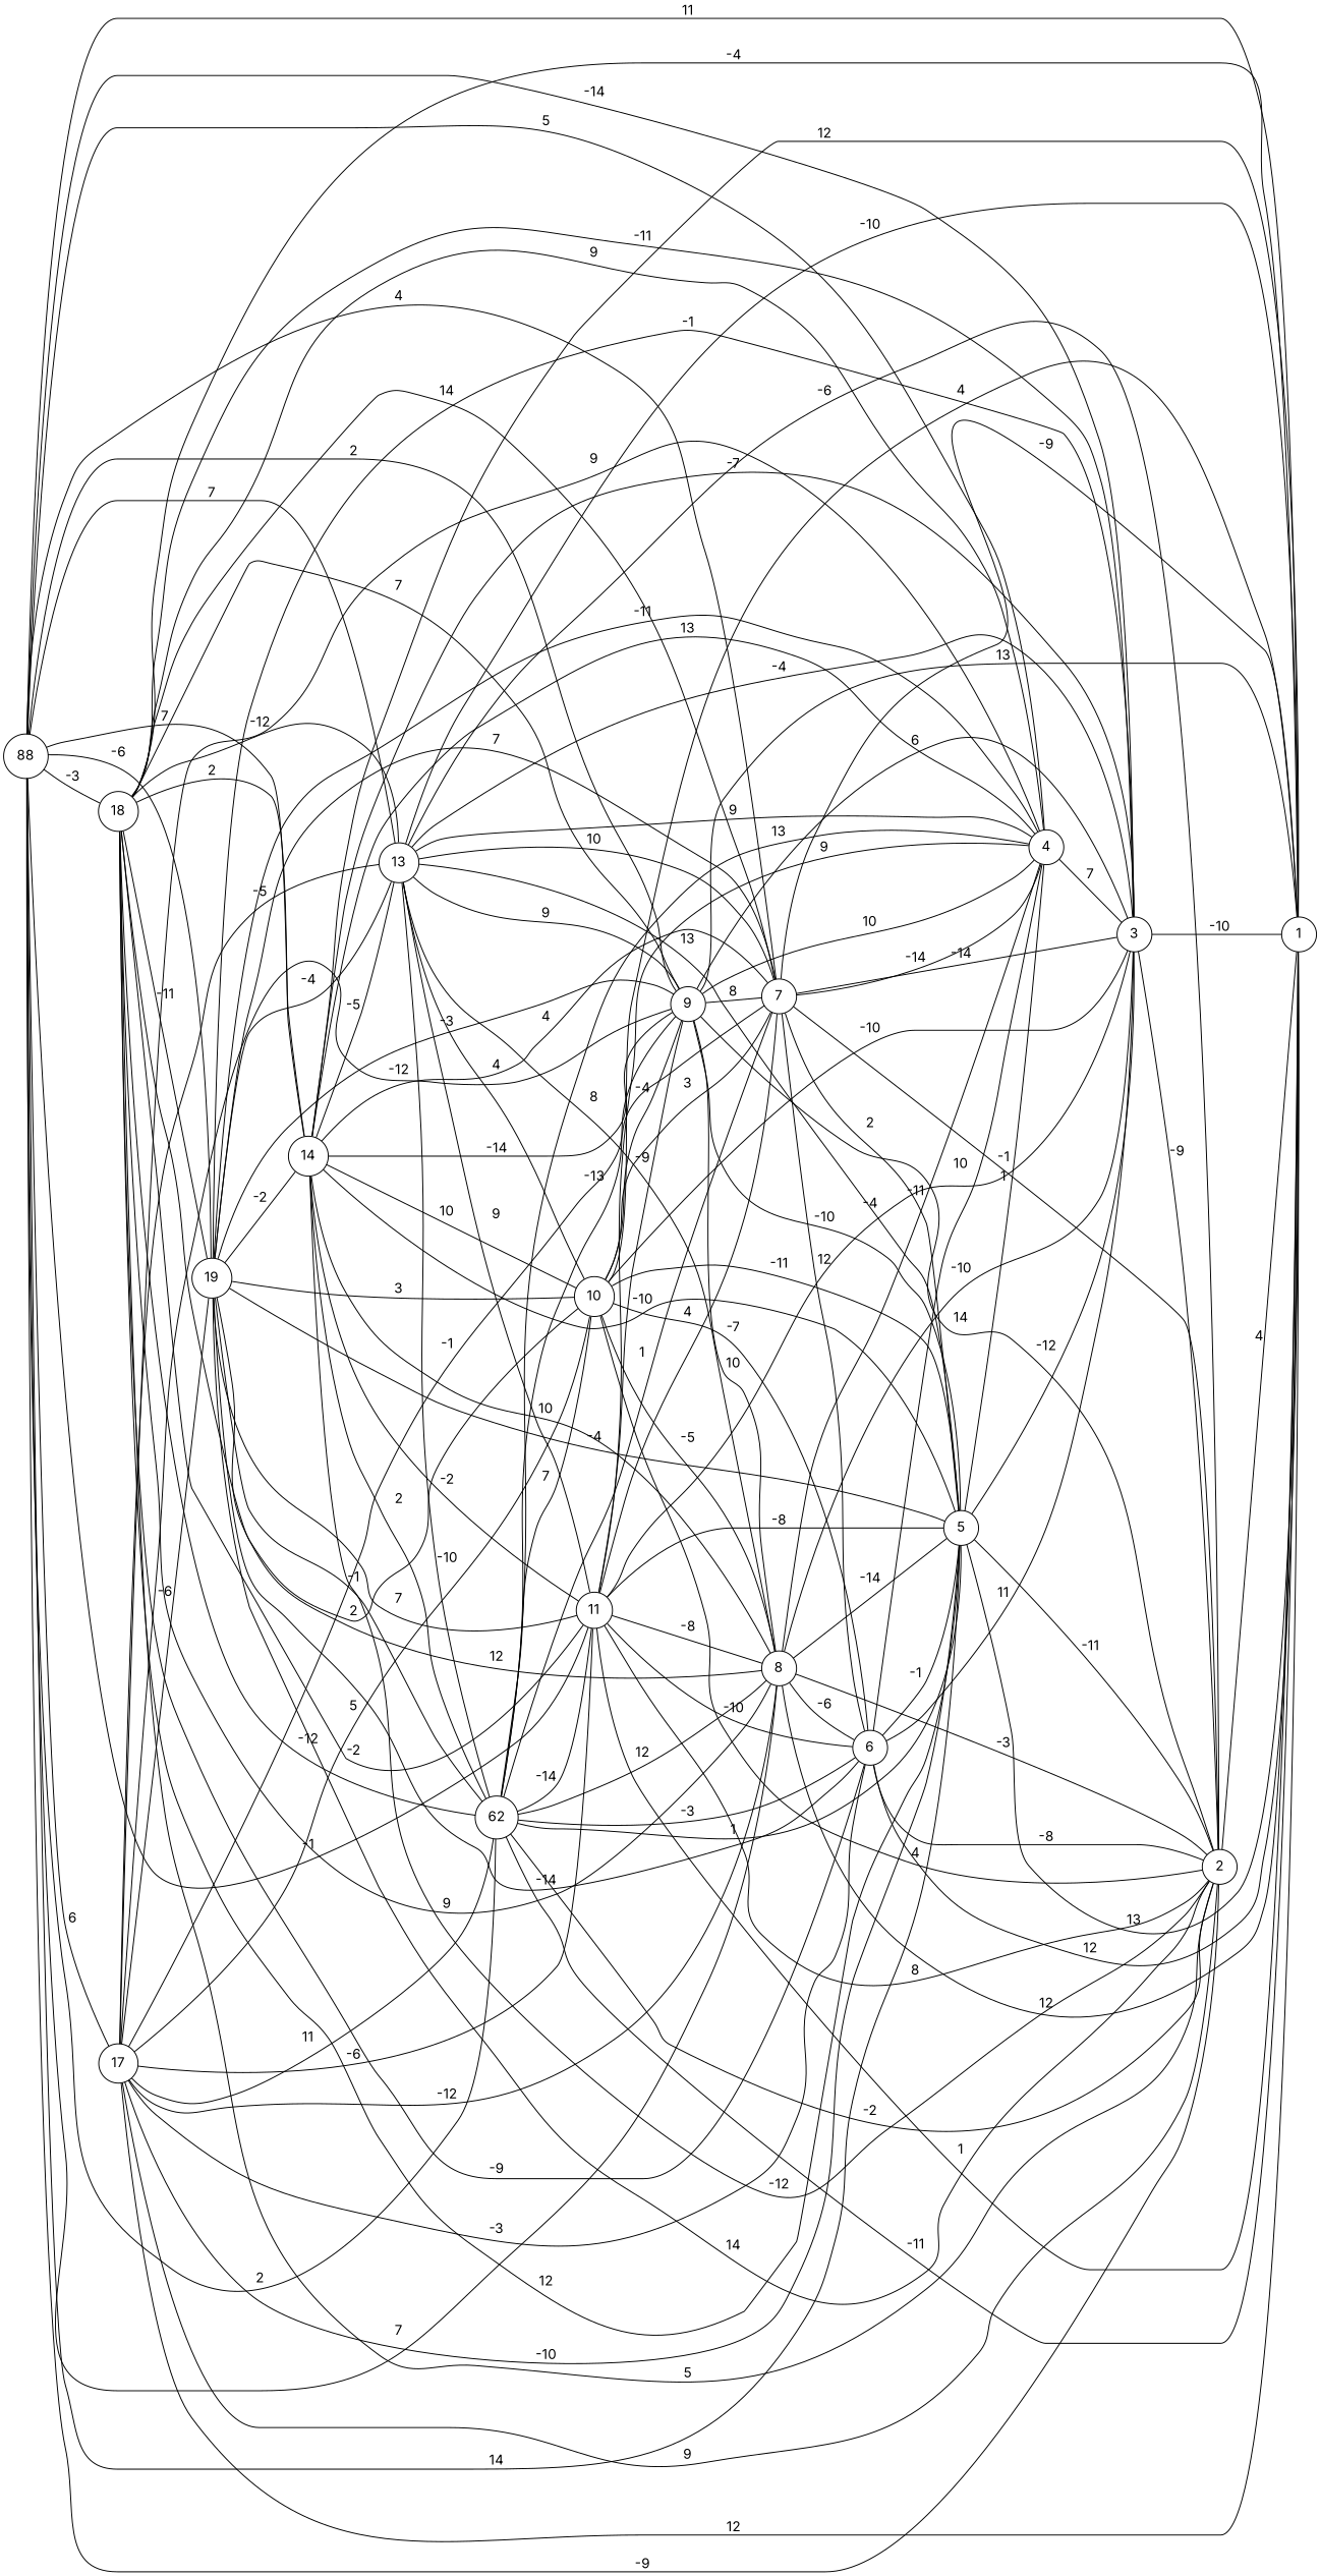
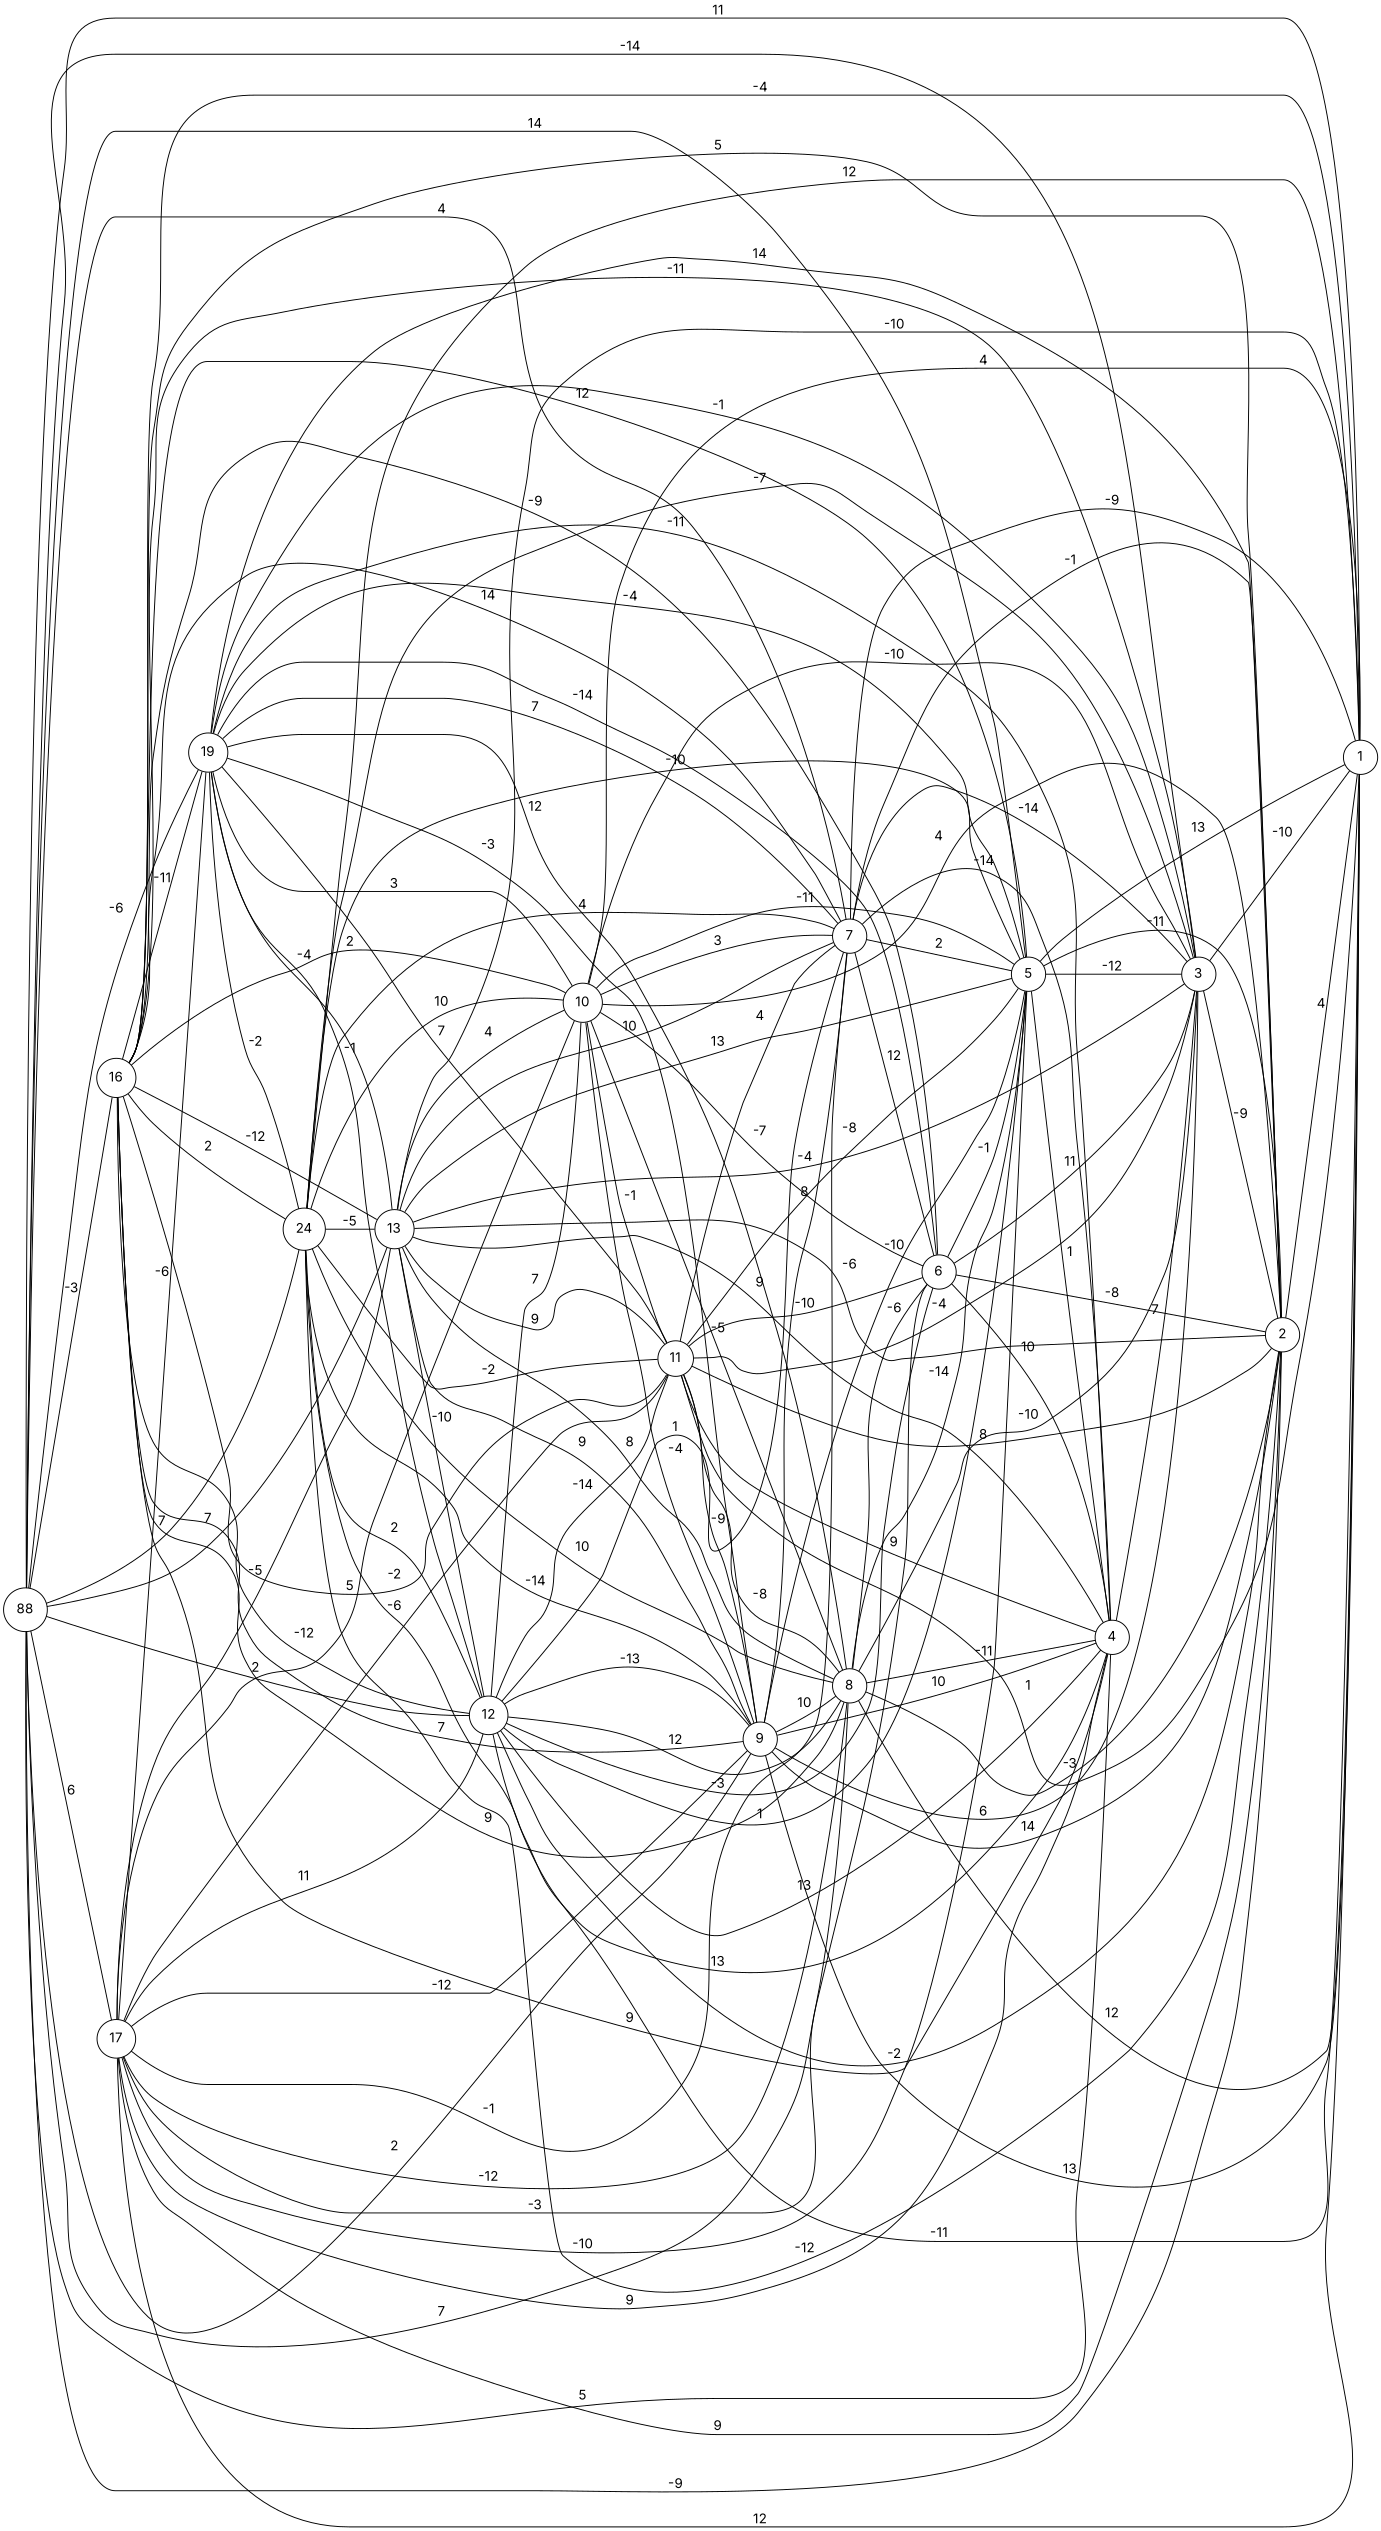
  graph {
    fontname=Inter
    rankdir=LR
    node [fontname=Inter shape=circle]
    edge [fontname=Inter]
    n1 [label=88]
    1
    2
    3
    4
    5
    7
    8
    9
    11
-   12 [label=62]
+   12
    13
-   14
+   14 [label=24]
    n14 [label=19]
-   16 [label=18]
+   16
    17
    6
    10
    n1 -- 1 [label=11]
    n1 -- 2 [label=-9]
    n1 -- 3 [label=-14]
    n1 -- 4 [label=5]
    n1 -- 5 [label=14]
    n1 -- 7 [label=4]
    n1 -- 8 [label=7]
    n1 -- 9 [label=2]
-   n1 -- 11 [label=-1]
+   10 -- 11 [label=-1]
    n1 -- 12 [label=2]
    n1 -- 13 [label=7]
    n1 -- 14 [label=7]
    n1 -- n14 [label=-6]
    n1 -- 16 [label=-3]
    n1 -- 17 [label=6]
    2 -- 1 [label=4]
    3 -- 1 [label=-10]
    3 -- 2 [label=-9]
    4 -- 3 [label=7]
    5 -- 1 [label=13]
    5 -- 2 [label=-11]
    5 -- 3 [label=-12]
    5 -- 4 [label=1]
    7 -- 1 [label=-9]
    7 -- 2 [label=-1]
    7 -- 3 [label=-14]
    7 -- 4 [label=-14]
    7 -- 5 [label=2]
    7 -- 6 [label=12]
    8 -- 1 [label=12]
    8 -- 2 [label=-3]
    8 -- 3 [label=-10]
    8 -- 4 [label=-11]
    8 -- 5 [label=-14]
    8 -- 6 [label=-6]
    9 -- 1 [label=13]
    9 -- 2 [label=14]
    9 -- 3 [label=6]
    9 -- 4 [label=10]
    9 -- 5 [label=-10]
    9 -- 7 [label=8]
    9 -- 8 [label=10]
    11 -- 1 [label=1]
    11 -- 2 [label=8]
    11 -- 3 [label=-4]
    11 -- 4 [label=9]
    11 -- 5 [label=-8]
    11 -- 7 [label=4]
    11 -- 8 [label=-8]
    11 -- 9 [label=-9]
    11 -- 6 [label=-10]
    12 -- 1 [label=-11]
    12 -- 2 [label=-2]
    12 -- 4 [label=13]
    12 -- 5 [label=1]
    12 -- 7 [label=1]
    12 -- 8 [label=12]
    12 -- 9 [label=-13]
    12 -- 11 [label=-14]
    12 -- 6 [label=-3]
    12 -- 10 [label=7]
    13 -- 1 [label=-10]
    13 -- 2 [label=-6]
    13 -- 3 [label=-4]
    13 -- 4 [label=9]
    13 -- 5 [label=13]
    13 -- 7 [label=10]
    13 -- 8 [label=8]
    13 -- 9 [label=9]
    13 -- 11 [label=9]
    13 -- 12 [label=-10]
    13 -- 10 [label=4]
    14 -- 1 [label=12]
    14 -- 2 [label=-12]
    14 -- 3 [label=-7]
    14 -- 4 [label=13]
    14 -- 5 [label=-10]
    14 -- 7 [label=4]
    14 -- 8 [label=10]
    14 -- 9 [label=-14]
    14 -- 11 [label=-2]
    14 -- 12 [label=2]
    14 -- 13 [label=-5]
    14 -- 10 [label=10]
    n14 -- 2 [label=14]
    n14 -- 3 [label=-1]
    n14 -- 4 [label=-11]
    n14 -- 5 [label=-4]
    n14 -- 7 [label=7]
    n14 -- 8 [label=12]
    n14 -- 9 [label=-3]
    n14 -- 11 [label=7]
    n14 -- 12 [label=-1]
    n14 -- 13 [label=-4]
    n14 -- 14 [label=-2]
    n14 -- 6 [label=-14]
    n14 -- 10 [label=3]
    16 -- 1 [label=-4]
    16 -- 2 [label=5]
    16 -- 3 [label=-11]
    16 -- 4 [label=9]
    16 -- 5 [label=12]
    16 -- 7 [label=14]
    16 -- 8 [label=9]
    16 -- 9 [label=7]
    16 -- 11 [label=-2]
    16 -- 12 [label=-12]
    16 -- 13 [label=-12]
    16 -- 14 [label=2]
    16 -- n14 [label=-11]
    16 -- 6 [label=-9]
    16 -- 10 [label=2]
    17 -- 1 [label=12]
    17 -- 2 [label=9]
    17 -- 4 [label=9]
    17 -- 5 [label=-10]
    17 -- 7 [label=-1]
    17 -- 8 [label=-12]
    17 -- 9 [label=-12]
    17 -- 11 [label=-6]
    17 -- 12 [label=11]
    17 -- 13 [label=-5]
    17 -- n14 [label=-6]
    17 -- 6 [label=-3]
    17 -- 10 [label=5]
-   6 -- 1 [label=12]
    6 -- 2 [label=-8]
    6 -- 3 [label=11]
    6 -- 4 [label=10]
    6 -- 5 [label=-1]
    10 -- 1 [label=4]
    10 -- 2 [label=4]
    10 -- 3 [label=-10]
    10 -- 5 [label=-11]
    10 -- 7 [label=3]
    10 -- 8 [label=-5]
    10 -- 9 [label=-4]
    10 -- 6 [label=-7]
  }
